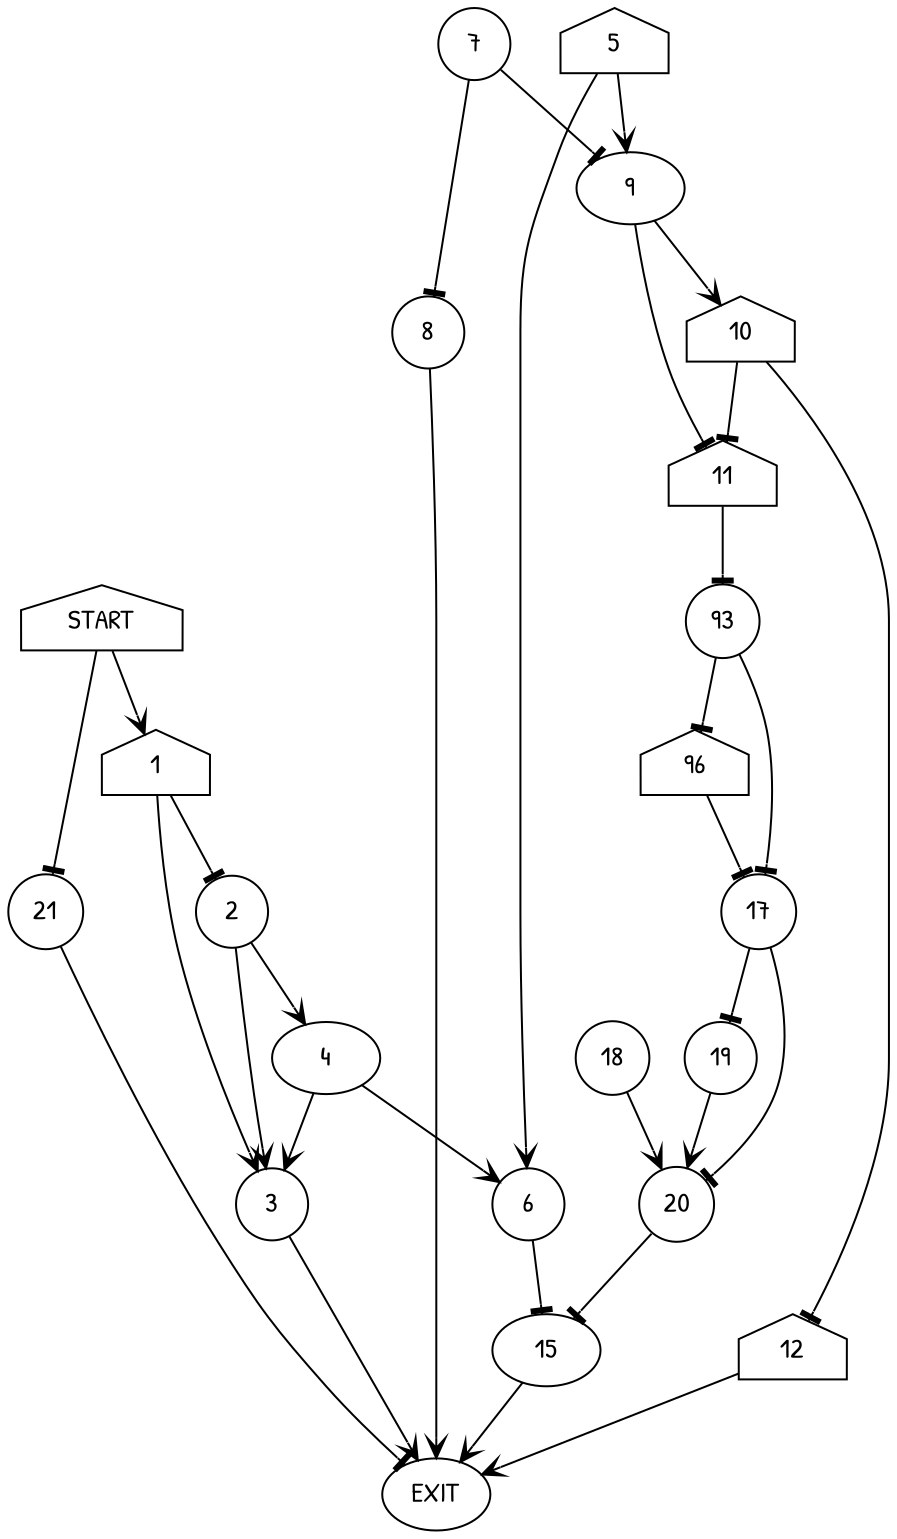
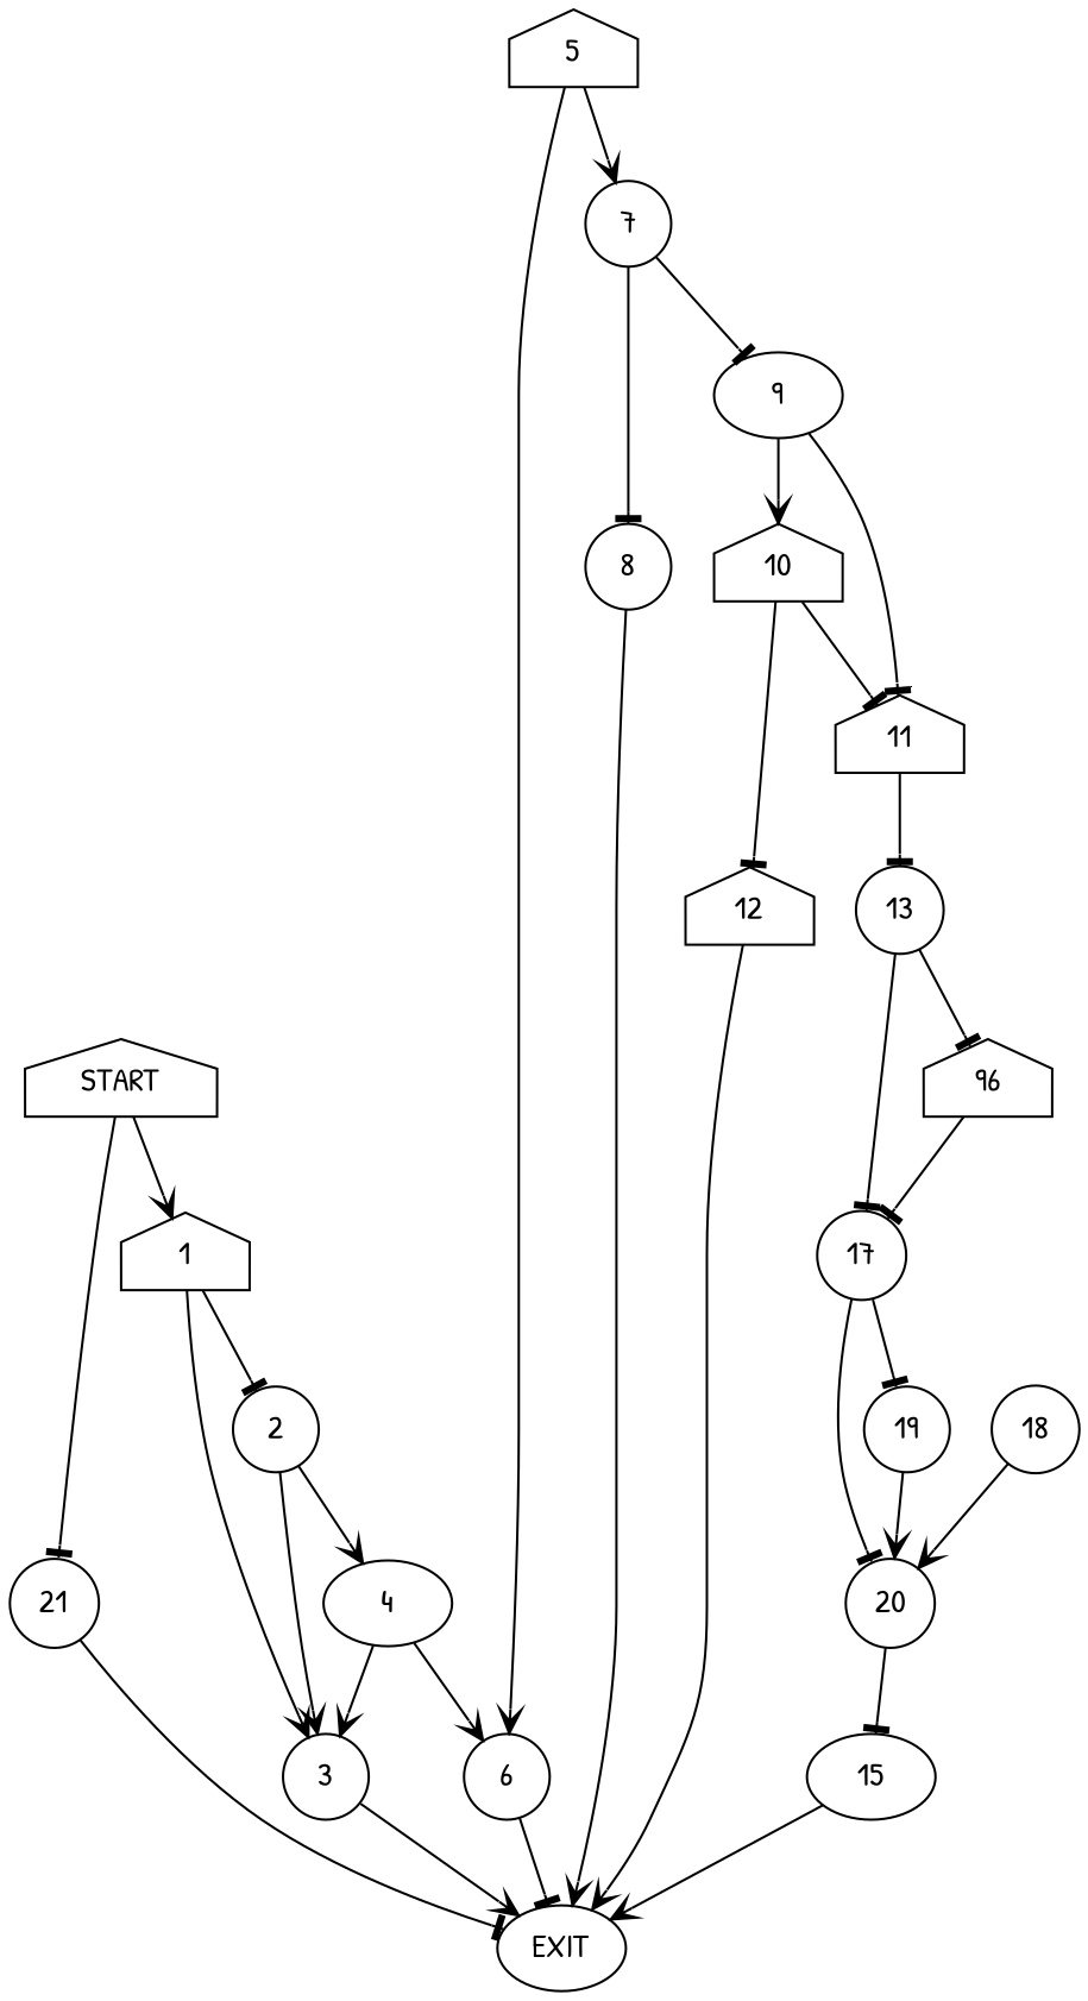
  digraph {
    fontname="Patrick Hand"
    node [fontname="Patrick Hand" shape=circle]
    edge [arrowhead=tee fontname="Patrick Hand"]
    n1 [label=START shape=house]
    1 [shape=house]
    21
    2
    3
    n6 [label=EXIT shape=ellipse]
    4 [shape=ellipse]
    6
    5 [shape=house]
    7
    8
    9 [shape=ellipse]
    10 [shape=house]
    11 [shape=house]
    12 [shape=house]
-   13 [label=93]
+   13
    n17 [label=96 shape=house]
    17
    19
    20
    15 [shape=ellipse]
    18
    n1 -> 1 [arrowhead=vee]
    n1 -> 21
    1 -> 2
    1 -> 3 [arrowhead=vee]
    21 -> n6
    2 -> 3 [arrowhead=vee]
    2 -> 4 [arrowhead=vee]
    3 -> n6 [arrowhead=vee]
    4 -> 3 [arrowhead=vee]
    4 -> 6 [arrowhead=vee]
-   6 -> 15
+   6 -> n6
    5 -> 6 [arrowhead=vee]
-   5 -> 9 [arrowhead=vee]
+   5 -> 7 [arrowhead=vee]
    7 -> 8
    7 -> 9
    8 -> n6 [arrowhead=vee]
    9 -> 10 [arrowhead=vee]
    9 -> 11
    10 -> 11
    10 -> 12
    11 -> 13
    12 -> n6 [arrowhead=vee]
    13 -> n17
    13 -> 17
    n17 -> 17
    17 -> 19
    17 -> 20
    19 -> 20 [arrowhead=vee]
    20 -> 15
    15 -> n6 [arrowhead=vee]
    18 -> 20 [arrowhead=vee]
  }
